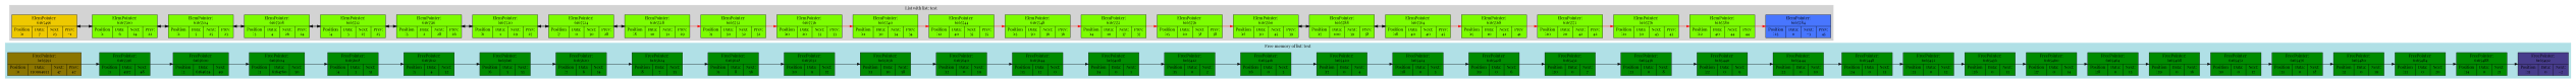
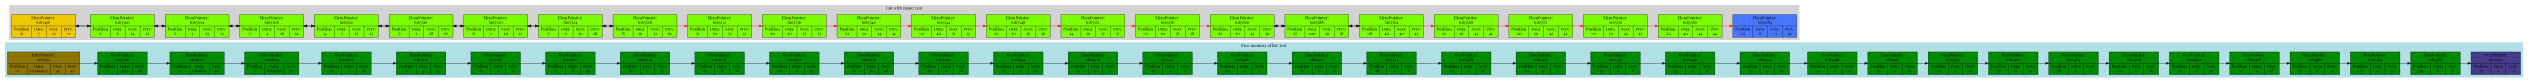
  digraph {
    rankdir=LR
    fontname="Playfair Display"
    node [fillcolor=green4 shape=record style=filled fontname="Playfair Display"]
    edge [fontname="Playfair Display"]
    n1 [fillcolor=gold4 label="FreePointer:\n6165592 | {Position\n:0 | Data:\n150994953 | Next:\n47 | Prev:\n47}"]
    n2 [label="FreePointer:\n6165596 | {Position\n:1 | Data:\n4517 | Next:\n48}"]
    n3 [label="FreePointer:\n6165600 | {Position\n:2 | Data:\n6164624 | Next:\n49}"]
    n4 [label="FreePointer:\n6165604 | {Position\n:3 | Data:\n6164760 | Next:\n50}"]
    n5 [label="FreePointer:\n6165608 | {Position\n:4 | Data:\n3 | Next:\n51}"]
    n6 [label="FreePointer:\n6165612 | {Position\n:5 | Data:\n4 | Next:\n52}"]
    n7 [label="FreePointer:\n6165616 | {Position\n:6 | Data:\n5 | Next:\n53}"]
    n8 [label="FreePointer:\n6165620 | {Position\n:7 | Data:\n6 | Next:\n54}"]
    n9 [label="FreePointer:\n6165624 | {Position\n:8 | Data:\n7 | Next:\n55}"]
    n10 [label="FreePointer:\n6165628 | {Position\n:9 | Data:\n8 | Next:\n56}"]
    n11 [label="FreePointer:\n6165632 | {Position\n:10 | Data:\n9 | Next:\n57}"]
    n12 [label="FreePointer:\n6165636 | {Position\n:11 | Data:\n10 | Next:\n58}"]
    n13 [label="FreePointer:\n6165640 | {Position\n:12 | Data:\n11 | Next:\n59}"]
    n14 [label="FreePointer:\n6165644 | {Position\n:13 | Data:\n12 | Next:\n0}"]
    n15 [label="FreePointer:\n6165408 | {Position\n:14 | Data:\n0 | Next:\n1}"]
    n16 [label="FreePointer:\n6165412 | {Position\n:15 | Data:\n0 | Next:\n2}"]
    n17 [label="FreePointer:\n6165416 | {Position\n:16 | Data:\n0 | Next:\n3}"]
    n18 [label="FreePointer:\n6165420 | {Position\n:17 | Data:\n0 | Next:\n4}"]
    n19 [label="FreePointer:\n6165424 | {Position\n:18 | Data:\n0 | Next:\n5}"]
    n20 [label="FreePointer:\n6165428 | {Position\n:19 | Data:\n0 | Next:\n6}"]
    n21 [label="FreePointer:\n6165432 | {Position\n:20 | Data:\n0 | Next:\n7}"]
    n22 [label="FreePointer:\n6165436 | {Position\n:21 | Data:\n0 | Next:\n8}"]
    n23 [label="FreePointer:\n6165440 | {Position\n:22 | Data:\n0 | Next:\n9}"]
    n24 [label="FreePointer:\n6165444 | {Position\n:23 | Data:\n0 | Next:\n10}"]
    n25 [label="FreePointer:\n6165448 | {Position\n:24 | Data:\n0 | Next:\n11}"]
    n26 [label="FreePointer:\n6165452 | {Position\n:25 | Data:\n0 | Next:\n12}"]
    n27 [label="FreePointer:\n6165456 | {Position\n:26 | Data:\n0 | Next:\n13}"]
    n28 [label="FreePointer:\n6165460 | {Position\n:27 | Data:\n0 | Next:\n14}"]
    n29 [label="FreePointer:\n6165464 | {Position\n:28 | Data:\n0 | Next:\n15}"]
    n30 [label="FreePointer:\n6165468 | {Position\n:29 | Data:\n0 | Next:\n16}"]
    n31 [label="FreePointer:\n6165472 | {Position\n:30 | Data:\n0 | Next:\n17}"]
    n32 [label="FreePointer:\n6165476 | {Position\n:31 | Data:\n0 | Next:\n18}"]
    n33 [label="FreePointer:\n6165480 | {Position\n:32 | Data:\n0 | Next:\n19}"]
    n34 [label="FreePointer:\n6165484 | {Position\n:33 | Data:\n0 | Next:\n20}"]
    n35 [label="FreePointer:\n6165488 | {Position\n:34 | Data:\n0 | Next:\n21}"]
    n36 [fillcolor=slateblue4 label="FreePointer:\n6165492 | {Position\n:35 | Data:\n0 | Next:\n-2}"]
    n37 [fillcolor=gold2 label="ElemPointer:\n6165496 | {Position\n:0 | Data:\n7 | Next:\n23 | Prev:\n-1}"]
    n38 [fillcolor=lawngreen label="ElemPointer:\n6165500 | {Position\n:1 | Data:\n6 | Next:\n24 | Prev:\n22}"]
    n39 [fillcolor=lawngreen label="ElemPointer:\n6165504 | {Position\n:2 | Data:\n5 | Next:\n25 | Prev:\n23}"]
    n40 [fillcolor=lawngreen label="ElemPointer:\n6165508 | {Position\n:3 | Data:\n4 | Next:\n26 | Prev:\n24}"]
    n41 [fillcolor=lawngreen label="ElemPointer:\n6165512 | {Position\n:4 | Data:\n3 | Next:\n27 | Prev:\n25}"]
    n42 [fillcolor=lawngreen label="ElemPointer:\n6165516 | {Position\n:5 | Data:\n2 | Next:\n28 | Prev:\n26}"]
    n43 [fillcolor=lawngreen label="ElemPointer:\n6165520 | {Position\n:6 | Data:\n1 | Next:\n29 | Prev:\n27}"]
    n44 [fillcolor=lawngreen label="ElemPointer:\n6165524 | {Position\n:7 | Data:\n0 | Next:\n30 | Prev:\n28}"]
    n45 [fillcolor=lawngreen label="ElemPointer:\n6165528 | {Position\n:8 | Data:\n10 | Next:\n31 | Prev:\n29}"]
    n46 [fillcolor=lawngreen label="ElemPointer:\n6165532 | {Position\n:9 | Data:\n50 | Next:\n32 | Prev:\n32}"]
    n47 [fillcolor=lawngreen label="ElemPointer:\n6165536 | {Position\n:10 | Data:\n20 | Next:\n33 | Prev:\n33}"]
    n48 [fillcolor=lawngreen label="ElemPointer:\n6165540 | {Position\n:11 | Data:\n30 | Next:\n34 | Prev:\n34}"]
    n49 [fillcolor=lawngreen label="ElemPointer:\n6165544 | {Position\n:12 | Data:\n40 | Next:\n35 | Prev:\n35}"]
    n50 [fillcolor=lawngreen label="ElemPointer:\n6165548 | {Position\n:13 | Data:\n50 | Next:\n36 | Prev:\n36}"]
    n51 [fillcolor=lawngreen label="ElemPointer:\n6165552 | {Position\n:14 | Data:\n10 | Next:\n37 | Prev:\n37}"]
    n52 [fillcolor=lawngreen label="ElemPointer:\n6165556 | {Position\n:15 | Data:\n20 | Next:\n38 | Prev:\n38}"]
    n53 [fillcolor=lawngreen label="ElemPointer:\n6165560 | {Position\n:16 | Data:\n30 | Next:\n45 | Prev:\n39}"]
    n54 [fillcolor=lawngreen label="ElemPointer:\n6165588 | {Position\n:17 | Data:\n100 | Next:\n39 | Prev:\n38}"]
    n55 [fillcolor=lawngreen label="ElemPointer:\n6165564 | {Position\n:18 | Data:\n40 | Next:\n40 | Prev:\n45}"]
    n56 [fillcolor=lawngreen label="ElemPointer:\n6165568 | {Position\n:19 | Data:\n10 | Next:\n41 | Prev:\n41}"]
    n57 [fillcolor=lawngreen label="ElemPointer:\n6165572 | {Position\n:20 | Data:\n20 | Next:\n42 | Prev:\n42}"]
    n58 [fillcolor=lawngreen label="ElemPointer:\n6165576 | {Position\n:21 | Data:\n30 | Next:\n43 | Prev:\n43}"]
    n59 [fillcolor=lawngreen label="ElemPointer:\n6165580 | {Position\n:22 | Data:\n40 | Next:\n44 | Prev:\n44}"]
    n60 [fillcolor=royalblue1 label="ElemPointer:\n6165584 | {Position\n:23 | Data:\n0 | Next:\n-3 | Prev:\n45}"]
    subgraph cluster_1 {
      color=powderblue
      label="Free memory of list: test"
      style=filled
      n1
      n2
      n3
      n4
      n5
      n6
      n7
      n8
      n9
      n10
      n11
      n12
      n13
      n14
      n15
      n16
      n17
      n18
      n19
      n20
      n21
      n22
      n23
      n24
      n25
      n26
      n27
      n28
      n29
      n30
      n31
      n32
      n33
      n34
      n35
      n36
    }
    subgraph cluster_2 {
      color=lightgrey
-     label="List with list: test"
+     label="List with name: test"
      style=filled
      n37
      n38
      n39
      n40
      n41
      n42
      n43
      n44
      n45
      n46
      n47
      n48
      n49
      n50
      n51
      n52
      n53
      n54
      n55
      n56
      n57
      n58
      n59
      n60
    }
    n1 -> n2
    n2 -> n3
    n3 -> n4
    n4 -> n5
    n5 -> n6
    n6 -> n7
    n7 -> n8
    n8 -> n9
    n9 -> n10
    n10 -> n11
    n11 -> n12
    n12 -> n13
    n13 -> n14
    n14 -> n15
    n15 -> n16
    n16 -> n17
    n17 -> n18
    n18 -> n19
    n19 -> n20
    n20 -> n21
    n21 -> n22
    n22 -> n23
    n23 -> n24
    n24 -> n25
    n25 -> n26
    n26 -> n27
    n27 -> n28
    n28 -> n29
    n29 -> n30
    n30 -> n31
    n31 -> n32
    n32 -> n33
    n33 -> n34
    n34 -> n35
    n35 -> n36
    n37 -> n38 [dir=both style=bold]
    n38 -> n39 [dir=both style=bold]
    n39 -> n40 [dir=both style=bold]
    n40 -> n41 [dir=both style=bold]
    n41 -> n42 [dir=both style=bold]
    n42 -> n43 [dir=both style=bold]
    n43 -> n44 [dir=both style=bold]
    n44 -> n45 [dir=both style=bold]
    n45 -> n46 [color=red]
    n46 -> n47 [color=red]
    n47 -> n48 [color=red]
    n48 -> n49 [color=red]
    n49 -> n50 [color=red]
    n50 -> n51 [color=red]
    n51 -> n52 [color=red]
    n52 -> n53 [color=red]
    n53 -> n54 [dir=both style=bold]
    n54 -> n55 [dir=both style=bold]
    n55 -> n56 [color=red]
    n56 -> n57 [color=red]
    n57 -> n58 [color=red]
    n58 -> n59 [color=red]
    n59 -> n60 [color=red]
  }
